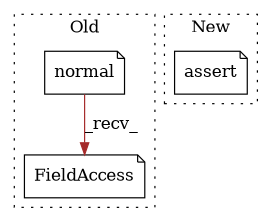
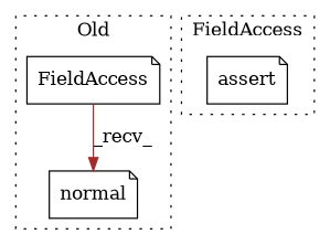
  digraph {
    node [shape=note]
    n1 [a=32 l="7,1" label=normal s="6707,6720"]
    n2 [a=22 l=12 label=FieldAccess s=6694]
    n3 [a=6 l=7 label=assert s=7588]
    subgraph cluster_1 {
      label=Old
      style=dotted
      n1
      n2
    }
    subgraph cluster_2 {
-     label=New
+     label=FieldAccess
      style=dotted
      n3
    }
-   n1 -> n2 [label=_recv_ color=brown style=solid arrowhead=normal]
+   n2 -> n1 [label=_recv_ color=brown style=solid arrowhead=normal]
  }
